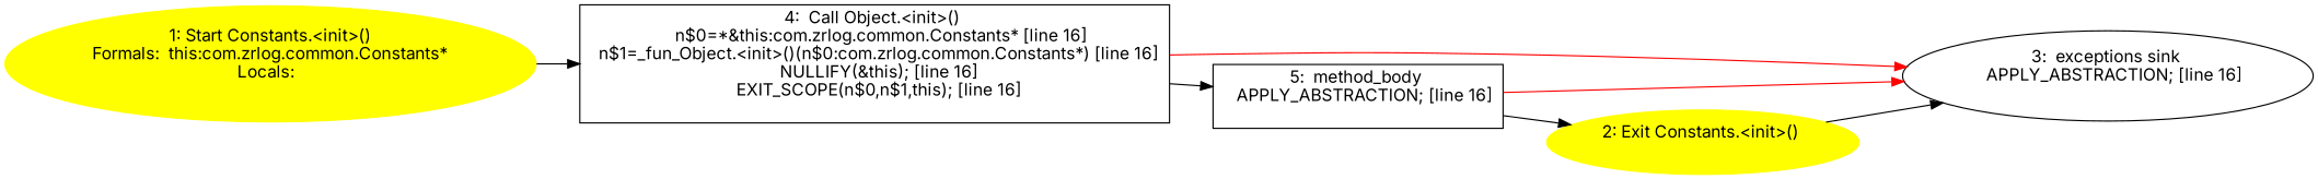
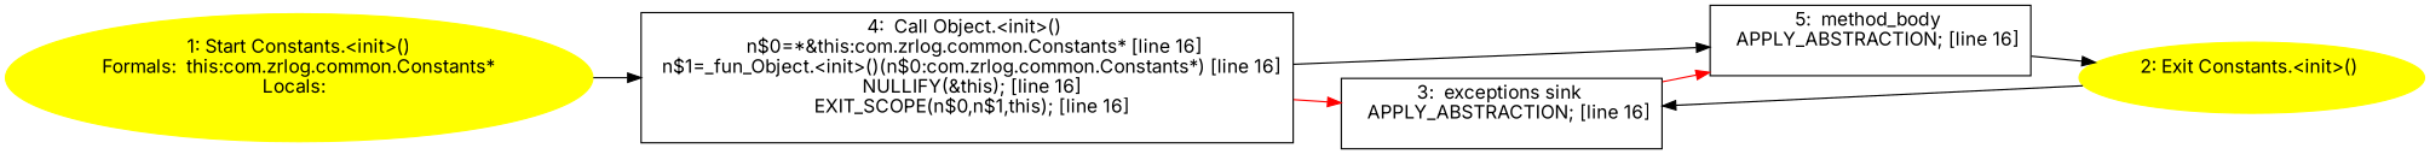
  digraph {
    fontname=Inter
    rankdir=LR
    node [fontname=Inter shape=box]
    edge [fontname=Inter]
    n1 [color=yellow label="1: Start Constants.<init>()\nFormals:  this:com.zrlog.common.Constants*\nLocals:  \n  " style=filled shape=""]
    n2 [label="4:  Call Object.<init>() \n   n$0=*&this:com.zrlog.common.Constants* [line 16]\n  n$1=_fun_Object.<init>()(n$0:com.zrlog.common.Constants*) [line 16]\n  NULLIFY(&this); [line 16]\n  EXIT_SCOPE(n$0,n$1,this); [line 16]\n "]
-   n3 [label="3:  exceptions sink \n   APPLY_ABSTRACTION; [line 16]\n " shape=ellipse]
+   n3 [label="3:  exceptions sink \n   APPLY_ABSTRACTION; [line 16]\n "]
    n4 [label="5:  method_body \n   APPLY_ABSTRACTION; [line 16]\n "]
    n5 [color=yellow label="2: Exit Constants.<init>() \n  " style=filled shape=""]
    n1 -> n2
    n2 -> n3 [color=red]
    n2 -> n4
-   n4 -> n3 [color=red]
+   n3 -> n4 [color=red]
    n4 -> n5
    n5 -> n3
  }
